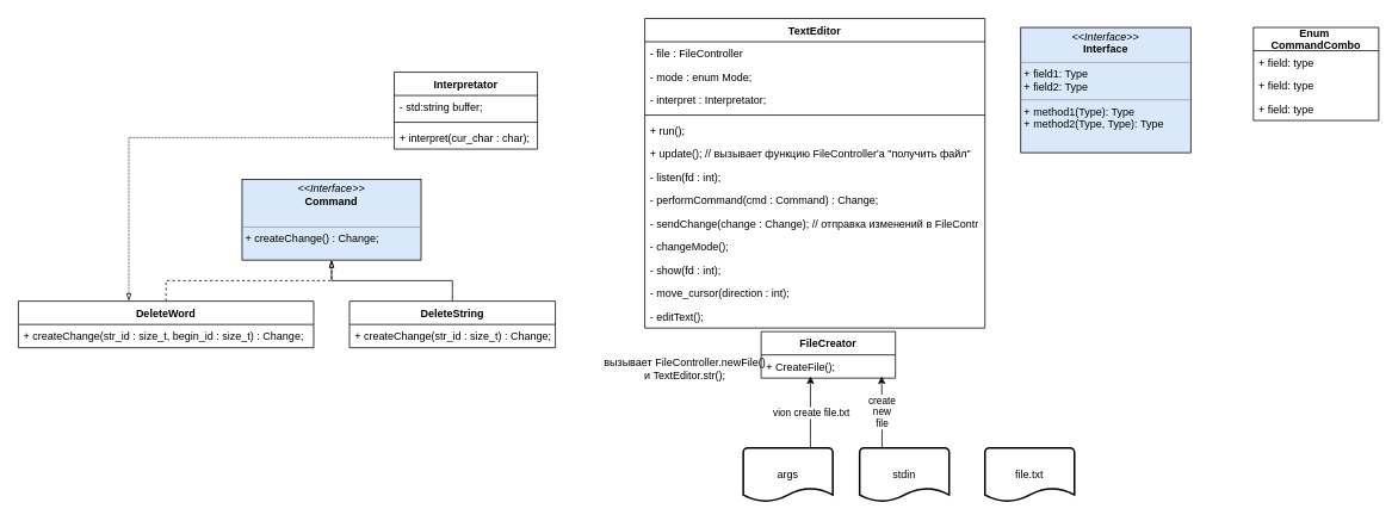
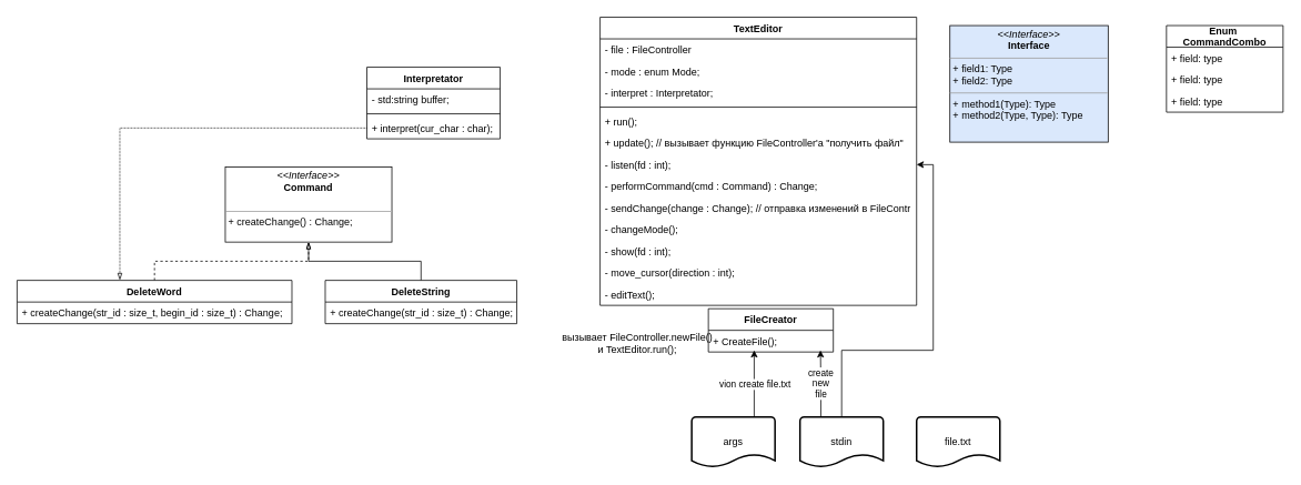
  <mxCell id="0" />
  <mxCell id="1" parent="0" />
  <mxCell id="2" value="&lt;p style=&quot;margin:0px;margin-top:4px;text-align:center;&quot;&gt;&lt;i&gt;&amp;lt;&amp;lt;Interface&amp;gt;&amp;gt;&lt;/i&gt;&lt;br/&gt;&lt;b&gt;Interface&lt;/b&gt;&lt;/p&gt;&lt;hr size=&quot;1&quot;/&gt;&lt;p style=&quot;margin:0px;margin-left:4px;&quot;&gt;+ field1: Type&lt;br/&gt;+ field2: Type&lt;/p&gt;&lt;hr size=&quot;1&quot;/&gt;&lt;p style=&quot;margin:0px;margin-left:4px;&quot;&gt;+ method1(Type): Type&lt;br/&gt;+ method2(Type, Type): Type&lt;/p&gt;" style="verticalAlign=top;align=left;overflow=fill;fontSize=12;fontFamily=Helvetica;html=1;rounded=0;shadow=0;comic=0;labelBackgroundColor=none;strokeWidth=1;fillColor=#dae8fc;" parent="1" vertex="1"><mxGeometry x="1140" y="30" width="190" height="140" as="geometry" /></mxCell>
  <mxCell id="3" value="FileCreator" style="swimlane;fontStyle=1;align=center;verticalAlign=top;childLayout=stackLayout;horizontal=1;startSize=26;horizontalStack=0;resizeParent=1;resizeParentMax=0;resizeLast=0;collapsible=1;marginBottom=0;" vertex="1" parent="1"><mxGeometry x="850" y="370" width="150" height="52" as="geometry" /></mxCell>
  <mxCell id="4" value="+ CreateFile();" style="text;strokeColor=none;fillColor=none;align=left;verticalAlign=top;spacingLeft=4;spacingRight=4;overflow=hidden;rotatable=0;points=[[0,0.5],[1,0.5]];portConstraint=eastwest;" vertex="1" parent="3"><mxGeometry y="26" width="150" height="26" as="geometry" /></mxCell>
  <mxCell id="5" value="create&lt;br&gt;new&lt;br&gt;file" style="edgeStyle=orthogonalEdgeStyle;rounded=0;orthogonalLoop=1;jettySize=auto;html=1;exitX=0.25;exitY=0;exitDx=0;exitDy=0;exitPerimeter=0;" edge="1" parent="1" source="7"><mxGeometry relative="1" as="geometry"><mxPoint x="984.588" y="420" as="targetPoint" /></mxGeometry></mxCell>
+ <mxCell id="6" style="edgeStyle=orthogonalEdgeStyle;rounded=0;orthogonalLoop=1;jettySize=auto;html=1;exitX=0.5;exitY=0;exitDx=0;exitDy=0;exitPerimeter=0;entryX=1;entryY=0.5;entryDx=0;entryDy=0;" edge="1" parent="1" source="7" target="19"><mxGeometry relative="1" as="geometry"><Array as="points"><mxPoint x="1010" y="420" /><mxPoint x="1120" y="420" /><mxPoint x="1120" y="197" /></Array></mxGeometry></mxCell>
  <mxCell id="7" value="stdin" style="strokeWidth=2;html=1;shape=mxgraph.flowchart.document2;whiteSpace=wrap;size=0.25;" vertex="1" parent="1"><mxGeometry x="960" y="500" width="100" height="60" as="geometry" /></mxCell>
  <mxCell id="8" value="file.txt" style="strokeWidth=2;html=1;shape=mxgraph.flowchart.document2;whiteSpace=wrap;size=0.25;" vertex="1" parent="1"><mxGeometry x="1100" y="500" width="100" height="60" as="geometry" /></mxCell>
- <mxCell id="9" value="вызывает FileController.newFile() и TextEditor.str();" style="text;html=1;strokeColor=none;fillColor=none;align=center;verticalAlign=middle;whiteSpace=wrap;rounded=0;" vertex="1" parent="1"><mxGeometry x="670" y="402" width="190" height="20" as="geometry" /></mxCell>
+ <mxCell id="9" value="вызывает FileController.newFile() и TextEditor.run();" style="text;html=1;strokeColor=none;fillColor=none;align=center;verticalAlign=middle;whiteSpace=wrap;rounded=0;" vertex="1" parent="1"><mxGeometry x="670" y="402" width="190" height="20" as="geometry" /></mxCell>
  <mxCell id="10" value="vion create file.txt" style="edgeStyle=orthogonalEdgeStyle;rounded=0;orthogonalLoop=1;jettySize=auto;html=1;exitX=0.75;exitY=0;exitDx=0;exitDy=0;exitPerimeter=0;" edge="1" parent="1" source="11"><mxGeometry relative="1" as="geometry"><mxPoint x="905" y="420" as="targetPoint" /></mxGeometry></mxCell>
  <mxCell id="11" value="args" style="strokeWidth=2;html=1;shape=mxgraph.flowchart.document2;whiteSpace=wrap;size=0.25;" vertex="1" parent="1"><mxGeometry x="830" y="500" width="100" height="60" as="geometry" /></mxCell>
  <mxCell id="12" value="TextEditor" style="swimlane;fontStyle=1;align=center;verticalAlign=top;childLayout=stackLayout;horizontal=1;startSize=26;horizontalStack=0;resizeParent=1;resizeParentMax=0;resizeLast=0;collapsible=1;marginBottom=0;" vertex="1" parent="1"><mxGeometry x="720" width="380" height="346" as="geometry" y="20" /></mxCell>
  <mxCell id="13" value="- file : FileController" style="text;strokeColor=none;fillColor=none;align=left;verticalAlign=top;spacingLeft=4;spacingRight=4;overflow=hidden;rotatable=0;points=[[0,0.5],[1,0.5]];portConstraint=eastwest;" vertex="1" parent="12"><mxGeometry y="26" width="380" height="26" as="geometry" /></mxCell>
  <mxCell id="14" value="- mode : enum Mode;" style="text;strokeColor=none;fillColor=none;align=left;verticalAlign=top;spacingLeft=4;spacingRight=4;overflow=hidden;rotatable=0;points=[[0,0.5],[1,0.5]];portConstraint=eastwest;" vertex="1" parent="12"><mxGeometry y="52" width="380" height="26" as="geometry" /></mxCell>
  <mxCell id="15" value="- interpret : Interpretator;" style="text;strokeColor=none;fillColor=none;align=left;verticalAlign=top;spacingLeft=4;spacingRight=4;overflow=hidden;rotatable=0;points=[[0,0.5],[1,0.5]];portConstraint=eastwest;" vertex="1" parent="12"><mxGeometry y="78" width="380" height="26" as="geometry" /></mxCell>
  <mxCell id="16" value="" style="line;strokeWidth=1;fillColor=none;align=left;verticalAlign=middle;spacingTop=-1;spacingLeft=3;spacingRight=3;rotatable=0;labelPosition=right;points=[];portConstraint=eastwest;" vertex="1" parent="12"><mxGeometry y="104" width="380" height="8" as="geometry" /></mxCell>
  <mxCell id="17" value="+ run();" style="text;strokeColor=none;fillColor=none;align=left;verticalAlign=top;spacingLeft=4;spacingRight=4;overflow=hidden;rotatable=0;points=[[0,0.5],[1,0.5]];portConstraint=eastwest;" vertex="1" parent="12"><mxGeometry y="112" width="380" height="26" as="geometry" /></mxCell>
  <mxCell id="18" value="+ update(); // вызывает функцию FileController'а &quot;получить файл&quot;" style="text;strokeColor=none;fillColor=none;align=left;verticalAlign=top;spacingLeft=4;spacingRight=4;overflow=hidden;rotatable=0;points=[[0,0.5],[1,0.5]];portConstraint=eastwest;" vertex="1" parent="12"><mxGeometry y="138" width="380" height="26" as="geometry" /></mxCell>
  <mxCell id="19" value="- listen(fd : int);" style="text;strokeColor=none;fillColor=none;align=left;verticalAlign=top;spacingLeft=4;spacingRight=4;overflow=hidden;rotatable=0;points=[[0,0.5],[1,0.5]];portConstraint=eastwest;" vertex="1" parent="12"><mxGeometry y="164" width="380" height="26" as="geometry" /></mxCell>
  <mxCell id="20" value="- performCommand(cmd : Command) : Change;" style="text;strokeColor=none;fillColor=none;align=left;verticalAlign=top;spacingLeft=4;spacingRight=4;overflow=hidden;rotatable=0;points=[[0,0.5],[1,0.5]];portConstraint=eastwest;" vertex="1" parent="12"><mxGeometry y="190" width="380" height="26" as="geometry" /></mxCell>
  <mxCell id="21" value="- sendChange(change : Change); // отправка изменений в FileContr" style="text;strokeColor=none;fillColor=none;align=left;verticalAlign=top;spacingLeft=4;spacingRight=4;overflow=hidden;rotatable=0;points=[[0,0.5],[1,0.5]];portConstraint=eastwest;" vertex="1" parent="12"><mxGeometry y="216" width="380" height="26" as="geometry" /></mxCell>
  <mxCell id="22" value="- changeMode();" style="text;strokeColor=none;fillColor=none;align=left;verticalAlign=top;spacingLeft=4;spacingRight=4;overflow=hidden;rotatable=0;points=[[0,0.5],[1,0.5]];portConstraint=eastwest;" vertex="1" parent="12"><mxGeometry y="242" width="380" height="26" as="geometry" /></mxCell>
  <mxCell id="23" value="- show(fd : int);" style="text;strokeColor=none;fillColor=none;align=left;verticalAlign=top;spacingLeft=4;spacingRight=4;overflow=hidden;rotatable=0;points=[[0,0.5],[1,0.5]];portConstraint=eastwest;" vertex="1" parent="12"><mxGeometry y="268" width="380" height="26" as="geometry" /></mxCell>
  <mxCell id="24" value="- move_cursor(direction : int);" style="text;strokeColor=none;fillColor=none;align=left;verticalAlign=top;spacingLeft=4;spacingRight=4;overflow=hidden;rotatable=0;points=[[0,0.5],[1,0.5]];portConstraint=eastwest;" vertex="1" parent="12"><mxGeometry y="294" width="380" height="26" as="geometry" /></mxCell>
  <mxCell id="25" value="- editText();" style="text;strokeColor=none;fillColor=none;align=left;verticalAlign=top;spacingLeft=4;spacingRight=4;overflow=hidden;rotatable=0;points=[[0,0.5],[1,0.5]];portConstraint=eastwest;" vertex="1" parent="12"><mxGeometry y="320" width="380" height="26" as="geometry" /></mxCell>
  <mxCell id="26" style="edgeStyle=orthogonalEdgeStyle;rounded=0;orthogonalLoop=1;jettySize=auto;html=1;exitX=0.5;exitY=0;exitDx=0;exitDy=0;entryX=0.5;entryY=1;entryDx=0;entryDy=0;endArrow=blockThin;endFill=0;" edge="1" parent="1" source="27" target="32"><mxGeometry relative="1" as="geometry" /></mxCell>
  <mxCell id="27" value="DeleteString" style="swimlane;fontStyle=1;align=center;verticalAlign=top;childLayout=stackLayout;horizontal=1;startSize=26;horizontalStack=0;resizeParent=1;resizeParentMax=0;resizeLast=0;collapsible=1;marginBottom=0;" vertex="1" parent="1"><mxGeometry x="390" y="336" width="230" height="52" as="geometry" /></mxCell>
  <mxCell id="28" value="+ createChange(str_id : size_t) : Change;" style="text;strokeColor=none;fillColor=none;align=left;verticalAlign=top;spacingLeft=4;spacingRight=4;overflow=hidden;rotatable=0;points=[[0,0.5],[1,0.5]];portConstraint=eastwest;" vertex="1" parent="27"><mxGeometry y="26" width="230" height="26" as="geometry" /></mxCell>
  <mxCell id="29" style="edgeStyle=orthogonalEdgeStyle;rounded=0;orthogonalLoop=1;jettySize=auto;html=1;exitX=0.5;exitY=0;exitDx=0;exitDy=0;endArrow=blockThin;endFill=0;dashed=1;" edge="1" parent="1" source="30" target="32"><mxGeometry relative="1" as="geometry" /></mxCell>
  <mxCell id="30" value="DeleteWord" style="swimlane;fontStyle=1;align=center;verticalAlign=top;childLayout=stackLayout;horizontal=1;startSize=26;horizontalStack=0;resizeParent=1;resizeParentMax=0;resizeLast=0;collapsible=1;marginBottom=0;" vertex="1" parent="1"><mxGeometry x="20" y="336" width="330" height="52" as="geometry" /></mxCell>
  <mxCell id="31" value="+ createChange(str_id : size_t, begin_id : size_t) : Change;" style="text;strokeColor=none;fillColor=none;align=left;verticalAlign=top;spacingLeft=4;spacingRight=4;overflow=hidden;rotatable=0;points=[[0,0.5],[1,0.5]];portConstraint=eastwest;" vertex="1" parent="30"><mxGeometry y="26" width="330" height="26" as="geometry" /></mxCell>
- <mxCell id="32" value="&lt;p style=&quot;margin: 0px ; margin-top: 4px ; text-align: center&quot;&gt;&lt;i&gt;&amp;lt;&amp;lt;Interface&amp;gt;&amp;gt;&lt;/i&gt;&lt;br&gt;&lt;b&gt;Command&lt;/b&gt;&lt;/p&gt;&lt;br&gt;&lt;hr size=&quot;1&quot;&gt;&lt;p style=&quot;margin: 0px ; margin-left: 4px&quot;&gt;+ createChange() : Change;&lt;/p&gt;" style="verticalAlign=top;align=left;overflow=fill;fontSize=12;fontFamily=Helvetica;html=1;rounded=0;shadow=0;comic=0;labelBackgroundColor=none;strokeWidth=1;fillColor=#dae8fc;" vertex="1" parent="1"><mxGeometry x="270" y="200" width="200" height="90" as="geometry" /></mxCell>
+ <mxCell id="32" value="&lt;p style=&quot;margin: 0px ; margin-top: 4px ; text-align: center&quot;&gt;&lt;i&gt;&amp;lt;&amp;lt;Interface&amp;gt;&amp;gt;&lt;/i&gt;&lt;br&gt;&lt;b&gt;Command&lt;/b&gt;&lt;/p&gt;&lt;br&gt;&lt;hr size=&quot;1&quot;&gt;&lt;p style=&quot;margin: 0px ; margin-left: 4px&quot;&gt;+ createChange() : Change;&lt;/p&gt;" style="verticalAlign=top;align=left;overflow=fill;fontSize=12;fontFamily=Helvetica;html=1;rounded=0;shadow=0;comic=0;labelBackgroundColor=none;strokeWidth=1" vertex="1" parent="1"><mxGeometry x="270" y="200" width="200" height="90" as="geometry" /></mxCell>
  <mxCell id="33" value="" style="shape=image;html=1;verticalAlign=top;verticalLabelPosition=bottom;labelBackgroundColor=#ffffff;imageAspect=0;aspect=fixed;image=https://cdn4.iconfinder.com/data/icons/essential-app-1/16/dot-more-menu-hide-128.png" vertex="1" parent="1"><mxGeometry x="355" y="346" width="30" height="30" as="geometry" /></mxCell>
  <mxCell id="34" value="Interpretator" style="swimlane;fontStyle=1;align=center;verticalAlign=top;childLayout=stackLayout;horizontal=1;startSize=26;horizontalStack=0;resizeParent=1;resizeParentMax=0;resizeLast=0;collapsible=1;marginBottom=0;" vertex="1" parent="1"><mxGeometry x="440" y="80" width="160" height="86" as="geometry" /></mxCell>
  <mxCell id="35" value="- std:string buffer;" style="text;strokeColor=none;fillColor=none;align=left;verticalAlign=top;spacingLeft=4;spacingRight=4;overflow=hidden;rotatable=0;points=[[0,0.5],[1,0.5]];portConstraint=eastwest;" vertex="1" parent="34"><mxGeometry y="26" width="160" height="26" as="geometry" /></mxCell>
  <mxCell id="36" value="" style="line;strokeWidth=1;fillColor=none;align=left;verticalAlign=middle;spacingTop=-1;spacingLeft=3;spacingRight=3;rotatable=0;labelPosition=right;points=[];portConstraint=eastwest;" vertex="1" parent="34"><mxGeometry y="52" width="160" height="8" as="geometry" /></mxCell>
  <mxCell id="37" value="+ interpret(cur_char : char);" style="text;strokeColor=none;fillColor=none;align=left;verticalAlign=top;spacingLeft=4;spacingRight=4;overflow=hidden;rotatable=0;points=[[0,0.5],[1,0.5]];portConstraint=eastwest;" vertex="1" parent="34"><mxGeometry y="60" width="160" height="26" as="geometry" /></mxCell>
  <mxCell id="38" value="Enum &#10;CommandCombo" style="swimlane;fontStyle=1;childLayout=stackLayout;horizontal=1;startSize=26;fillColor=none;horizontalStack=0;resizeParent=1;resizeParentMax=0;resizeLast=0;collapsible=1;marginBottom=0;" vertex="1" parent="1"><mxGeometry x="1400" y="30" width="140" height="104" as="geometry" /></mxCell>
  <mxCell id="39" value="+ field: type" style="text;strokeColor=none;fillColor=none;align=left;verticalAlign=top;spacingLeft=4;spacingRight=4;overflow=hidden;rotatable=0;points=[[0,0.5],[1,0.5]];portConstraint=eastwest;" vertex="1" parent="38"><mxGeometry y="26" width="140" height="26" as="geometry" /></mxCell>
  <mxCell id="40" value="+ field: type" style="text;strokeColor=none;fillColor=none;align=left;verticalAlign=top;spacingLeft=4;spacingRight=4;overflow=hidden;rotatable=0;points=[[0,0.5],[1,0.5]];portConstraint=eastwest;" vertex="1" parent="38"><mxGeometry y="52" width="140" height="26" as="geometry" /></mxCell>
  <mxCell id="41" value="+ field: type" style="text;strokeColor=none;fillColor=none;align=left;verticalAlign=top;spacingLeft=4;spacingRight=4;overflow=hidden;rotatable=0;points=[[0,0.5],[1,0.5]];portConstraint=eastwest;" vertex="1" parent="38"><mxGeometry y="78" width="140" height="26" as="geometry" /></mxCell>
  <mxCell id="42" style="edgeStyle=orthogonalEdgeStyle;rounded=0;orthogonalLoop=1;jettySize=auto;html=1;exitX=0;exitY=0.5;exitDx=0;exitDy=0;entryX=0.374;entryY=-0.007;entryDx=0;entryDy=0;entryPerimeter=0;endArrow=blockThin;endFill=0;dashed=1;dashPattern=1 1;" edge="1" parent="1" source="37" target="30"><mxGeometry relative="1" as="geometry" /></mxCell>
